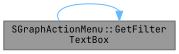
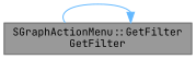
  digraph {
    rankdir=LR
    fontname="JetBrains Mono"
-   n1 [color=gray40 fillcolor=grey60 fontcolor=black fontname="JetBrains Mono" fontsize=10 height=0.2 label="SGraphActionMenu::GetFilter\lTextBox" shape=box style=filled width=0.4]
+   n1 [color=gray40 fillcolor=grey60 fontcolor=black fontname="JetBrains Mono" fontsize=10 height=0.2 label="SGraphActionMenu::GetFilter\lGetFilter" shape=box style=filled width=0.4]
    n1 -> n1 [color=steelblue1 fontname="JetBrains Mono" fontsize=10 labelfontname=Helvetica labelfontsize=10 style=solid]
  }
